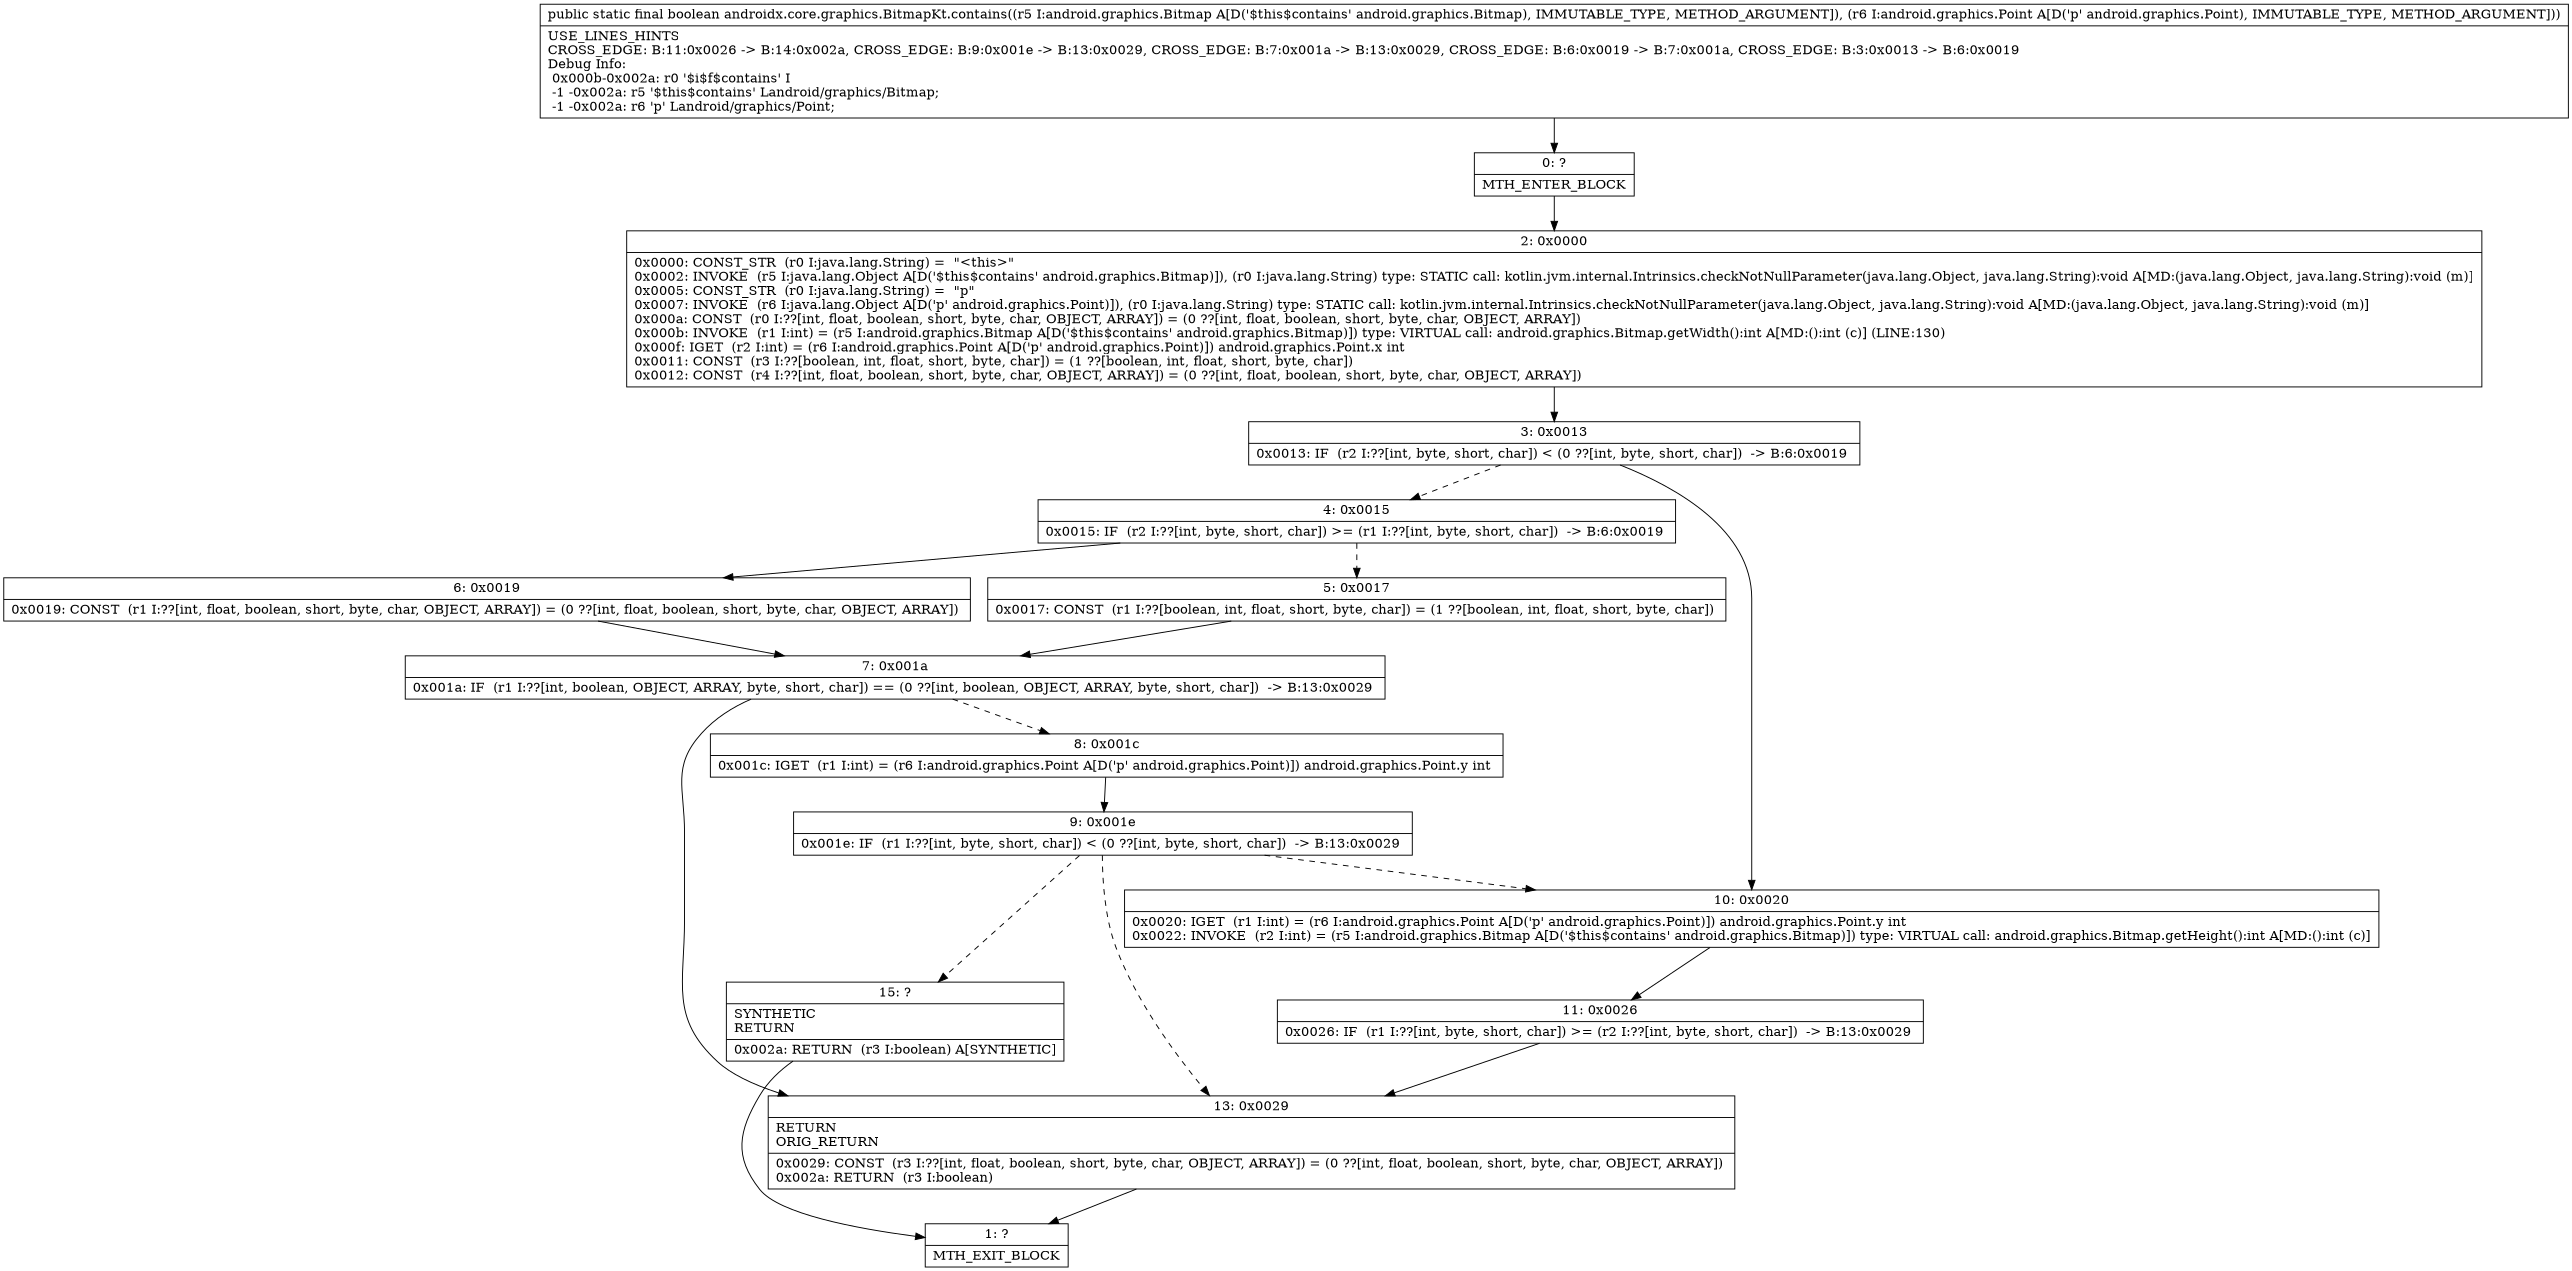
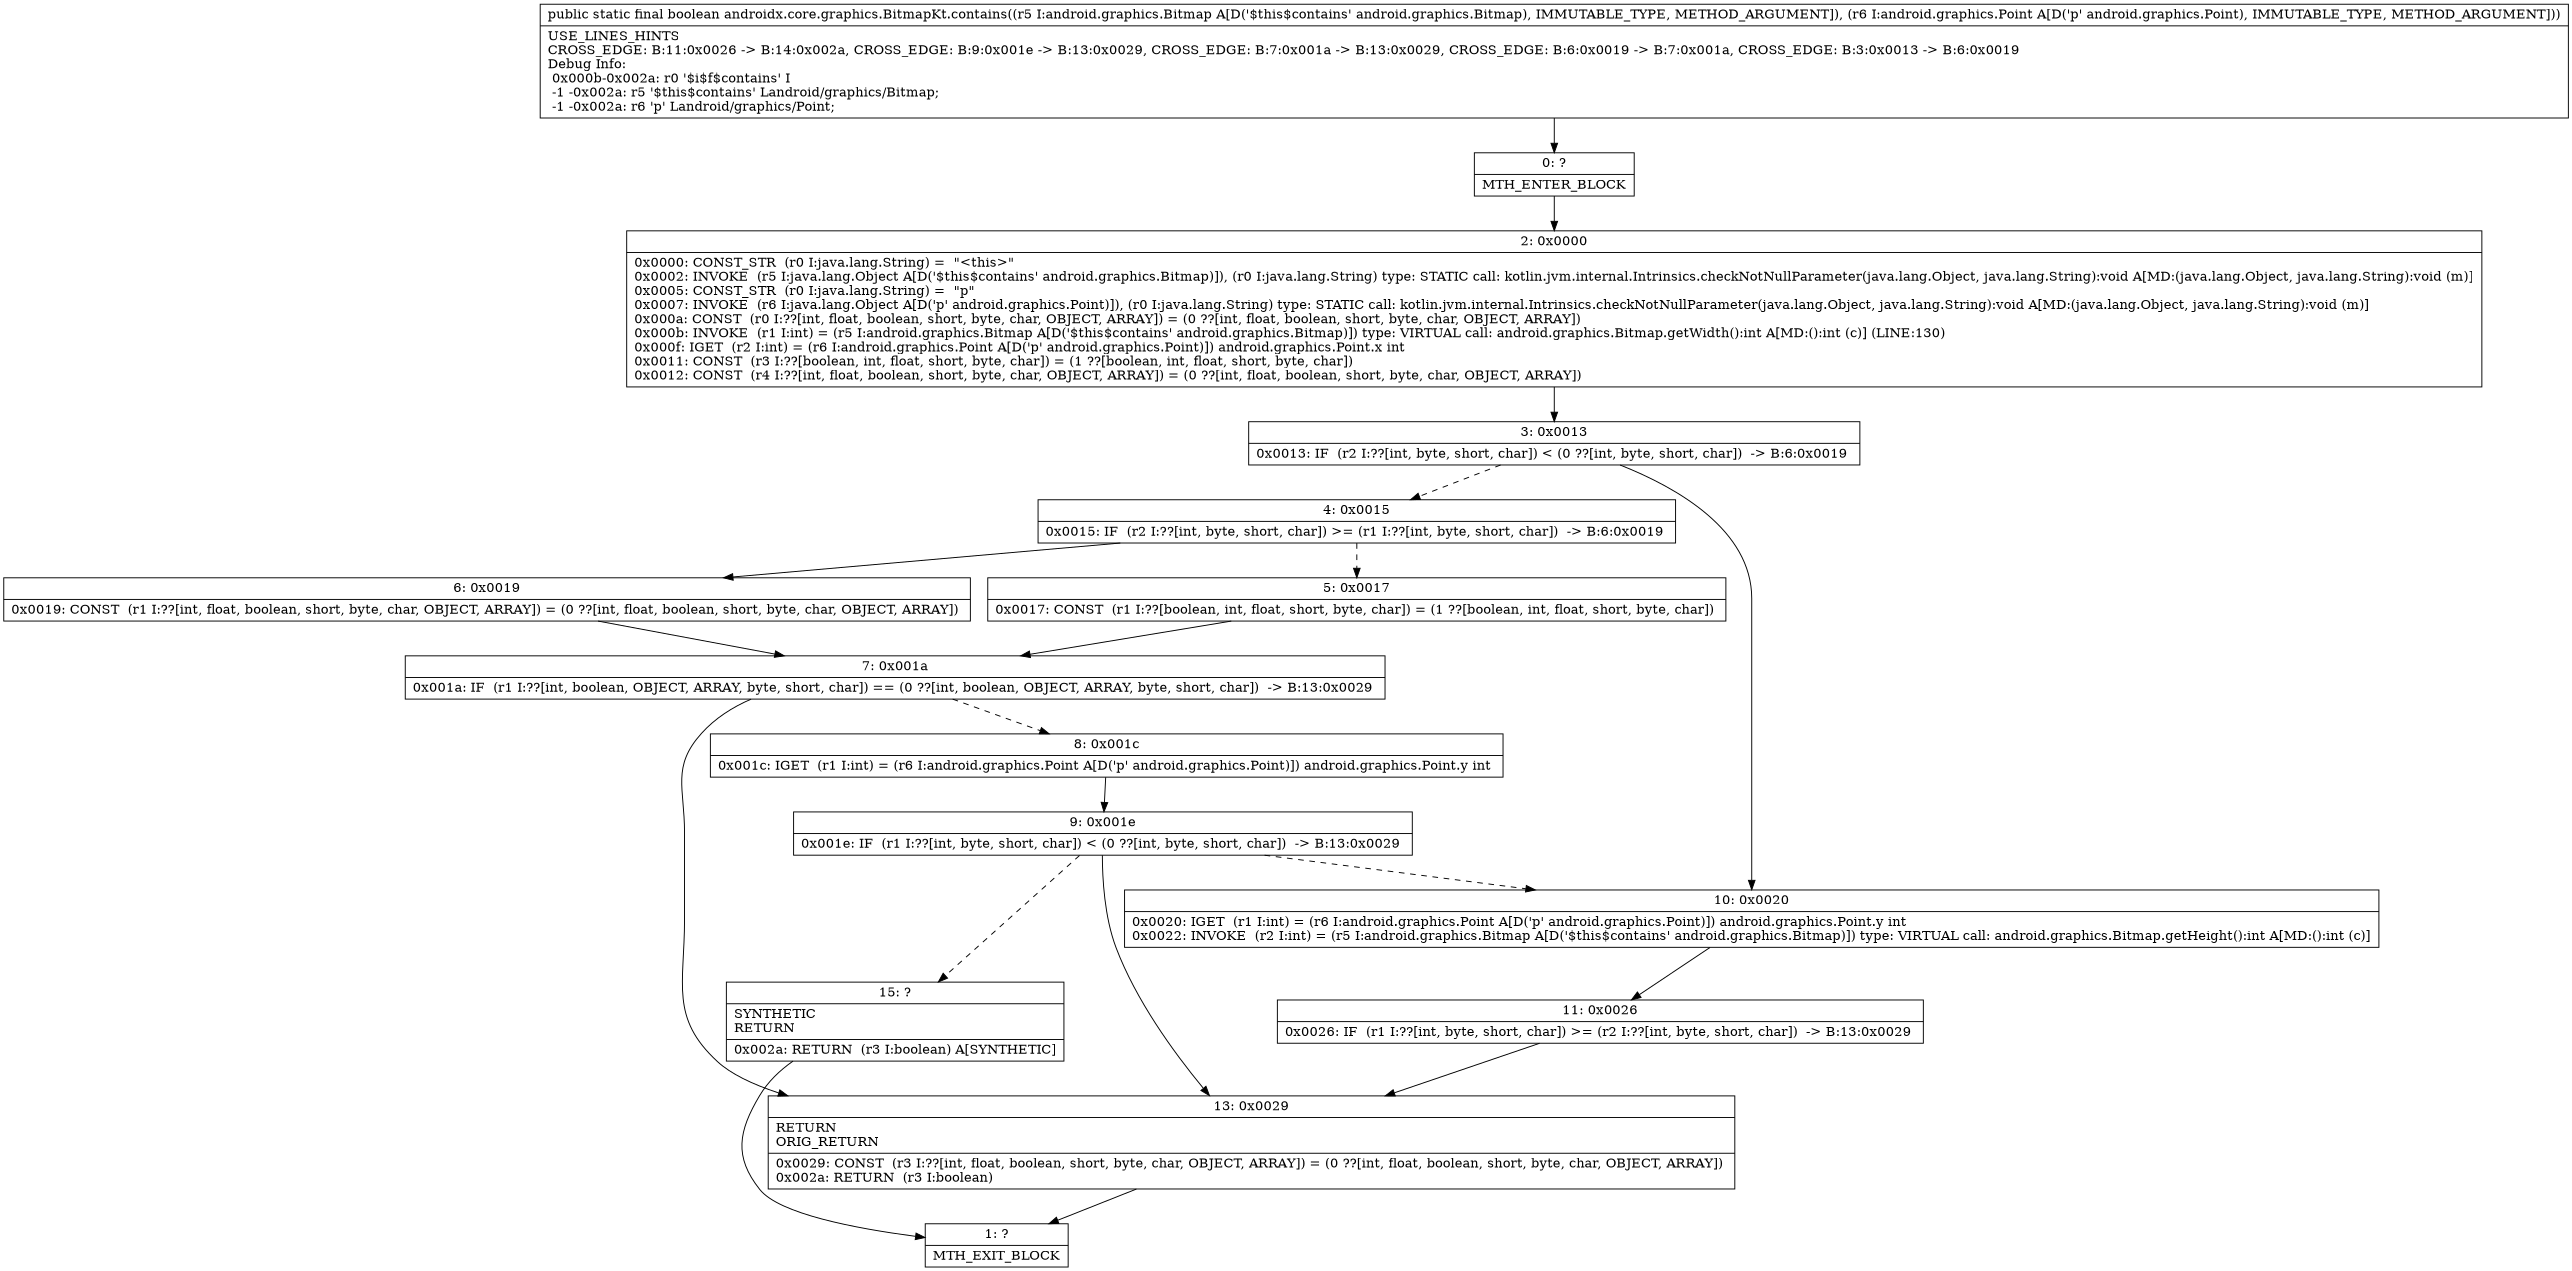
  digraph {
    node [shape=record]
    n1 [label="{0\:\ ?|MTH_ENTER_BLOCK\l}"]
    n2 [label="{2\:\ 0x0000|0x0000: CONST_STR  (r0 I:java.lang.String) =  \"\<this\>\" \l0x0002: INVOKE  (r5 I:java.lang.Object A[D('$this$contains' android.graphics.Bitmap)]), (r0 I:java.lang.String) type: STATIC call: kotlin.jvm.internal.Intrinsics.checkNotNullParameter(java.lang.Object, java.lang.String):void A[MD:(java.lang.Object, java.lang.String):void (m)]\l0x0005: CONST_STR  (r0 I:java.lang.String) =  \"p\" \l0x0007: INVOKE  (r6 I:java.lang.Object A[D('p' android.graphics.Point)]), (r0 I:java.lang.String) type: STATIC call: kotlin.jvm.internal.Intrinsics.checkNotNullParameter(java.lang.Object, java.lang.String):void A[MD:(java.lang.Object, java.lang.String):void (m)]\l0x000a: CONST  (r0 I:??[int, float, boolean, short, byte, char, OBJECT, ARRAY]) = (0 ??[int, float, boolean, short, byte, char, OBJECT, ARRAY]) \l0x000b: INVOKE  (r1 I:int) = (r5 I:android.graphics.Bitmap A[D('$this$contains' android.graphics.Bitmap)]) type: VIRTUAL call: android.graphics.Bitmap.getWidth():int A[MD:():int (c)] (LINE:130)\l0x000f: IGET  (r2 I:int) = (r6 I:android.graphics.Point A[D('p' android.graphics.Point)]) android.graphics.Point.x int \l0x0011: CONST  (r3 I:??[boolean, int, float, short, byte, char]) = (1 ??[boolean, int, float, short, byte, char]) \l0x0012: CONST  (r4 I:??[int, float, boolean, short, byte, char, OBJECT, ARRAY]) = (0 ??[int, float, boolean, short, byte, char, OBJECT, ARRAY]) \l}"]
    n3 [label="{3\:\ 0x0013|0x0013: IF  (r2 I:??[int, byte, short, char]) \< (0 ??[int, byte, short, char])  \-\> B:6:0x0019 \l}"]
    n4 [label="{4\:\ 0x0015|0x0015: IF  (r2 I:??[int, byte, short, char]) \>= (r1 I:??[int, byte, short, char])  \-\> B:6:0x0019 \l}"]
    n5 [label="{10\:\ 0x0020|0x0020: IGET  (r1 I:int) = (r6 I:android.graphics.Point A[D('p' android.graphics.Point)]) android.graphics.Point.y int \l0x0022: INVOKE  (r2 I:int) = (r5 I:android.graphics.Bitmap A[D('$this$contains' android.graphics.Bitmap)]) type: VIRTUAL call: android.graphics.Bitmap.getHeight():int A[MD:():int (c)]\l}"]
    n6 [label="{6\:\ 0x0019|0x0019: CONST  (r1 I:??[int, float, boolean, short, byte, char, OBJECT, ARRAY]) = (0 ??[int, float, boolean, short, byte, char, OBJECT, ARRAY]) \l}"]
    n7 [label="{5\:\ 0x0017|0x0017: CONST  (r1 I:??[boolean, int, float, short, byte, char]) = (1 ??[boolean, int, float, short, byte, char]) \l}"]
    n8 [label="{7\:\ 0x001a|0x001a: IF  (r1 I:??[int, boolean, OBJECT, ARRAY, byte, short, char]) == (0 ??[int, boolean, OBJECT, ARRAY, byte, short, char])  \-\> B:13:0x0029 \l}"]
    n9 [label="{8\:\ 0x001c|0x001c: IGET  (r1 I:int) = (r6 I:android.graphics.Point A[D('p' android.graphics.Point)]) android.graphics.Point.y int \l}"]
    n10 [label="{13\:\ 0x0029|RETURN\lORIG_RETURN\l|0x0029: CONST  (r3 I:??[int, float, boolean, short, byte, char, OBJECT, ARRAY]) = (0 ??[int, float, boolean, short, byte, char, OBJECT, ARRAY]) \l0x002a: RETURN  (r3 I:boolean) \l}"]
    n11 [label="{9\:\ 0x001e|0x001e: IF  (r1 I:??[int, byte, short, char]) \< (0 ??[int, byte, short, char])  \-\> B:13:0x0029 \l}"]
    n12 [label="{1\:\ ?|MTH_EXIT_BLOCK\l}"]
    n13 [label="{15\:\ ?|SYNTHETIC\lRETURN\l|0x002a: RETURN  (r3 I:boolean) A[SYNTHETIC]\l}"]
    n14 [label="{11\:\ 0x0026|0x0026: IF  (r1 I:??[int, byte, short, char]) \>= (r2 I:??[int, byte, short, char])  \-\> B:13:0x0029 \l}"]
    n15 [label="{public static final boolean androidx.core.graphics.BitmapKt.contains((r5 I:android.graphics.Bitmap A[D('$this$contains' android.graphics.Bitmap), IMMUTABLE_TYPE, METHOD_ARGUMENT]), (r6 I:android.graphics.Point A[D('p' android.graphics.Point), IMMUTABLE_TYPE, METHOD_ARGUMENT]))  | USE_LINES_HINTS\lCROSS_EDGE: B:11:0x0026 \-\> B:14:0x002a, CROSS_EDGE: B:9:0x001e \-\> B:13:0x0029, CROSS_EDGE: B:7:0x001a \-\> B:13:0x0029, CROSS_EDGE: B:6:0x0019 \-\> B:7:0x001a, CROSS_EDGE: B:3:0x0013 \-\> B:6:0x0019\lDebug Info:\l  0x000b\-0x002a: r0 '$i$f$contains' I\l  \-1 \-0x002a: r5 '$this$contains' Landroid\/graphics\/Bitmap;\l  \-1 \-0x002a: r6 'p' Landroid\/graphics\/Point;\l}"]
    n1 -> n2
    n2 -> n3
    n3 -> n4 [style=dashed]
    n3 -> n5
    n4 -> n6
    n4 -> n7 [style=dashed]
    n5 -> n14
    n6 -> n8
    n7 -> n8
    n8 -> n9 [style=dashed]
    n8 -> n10
    n9 -> n11
    n10 -> n12
    n11 -> n5 [style=dashed]
-   n11 -> n10 [style=dashed]
+   n11 -> n10
    n11 -> n13 [style=dashed]
    n13 -> n12
    n14 -> n10
    n15 -> n1
  }
